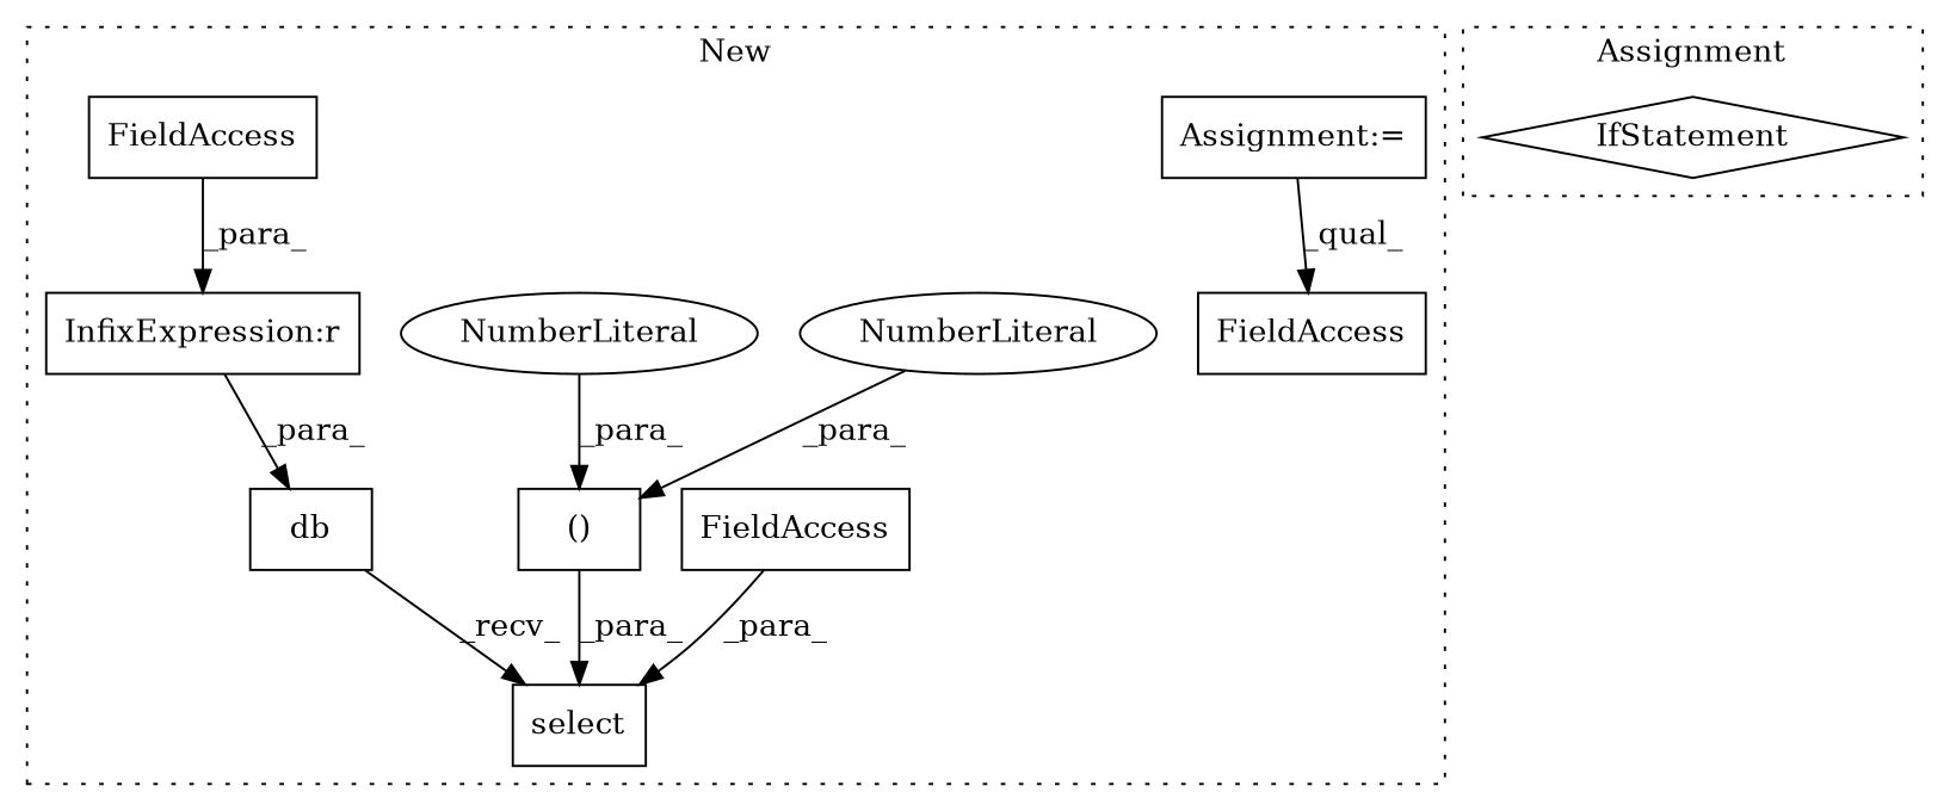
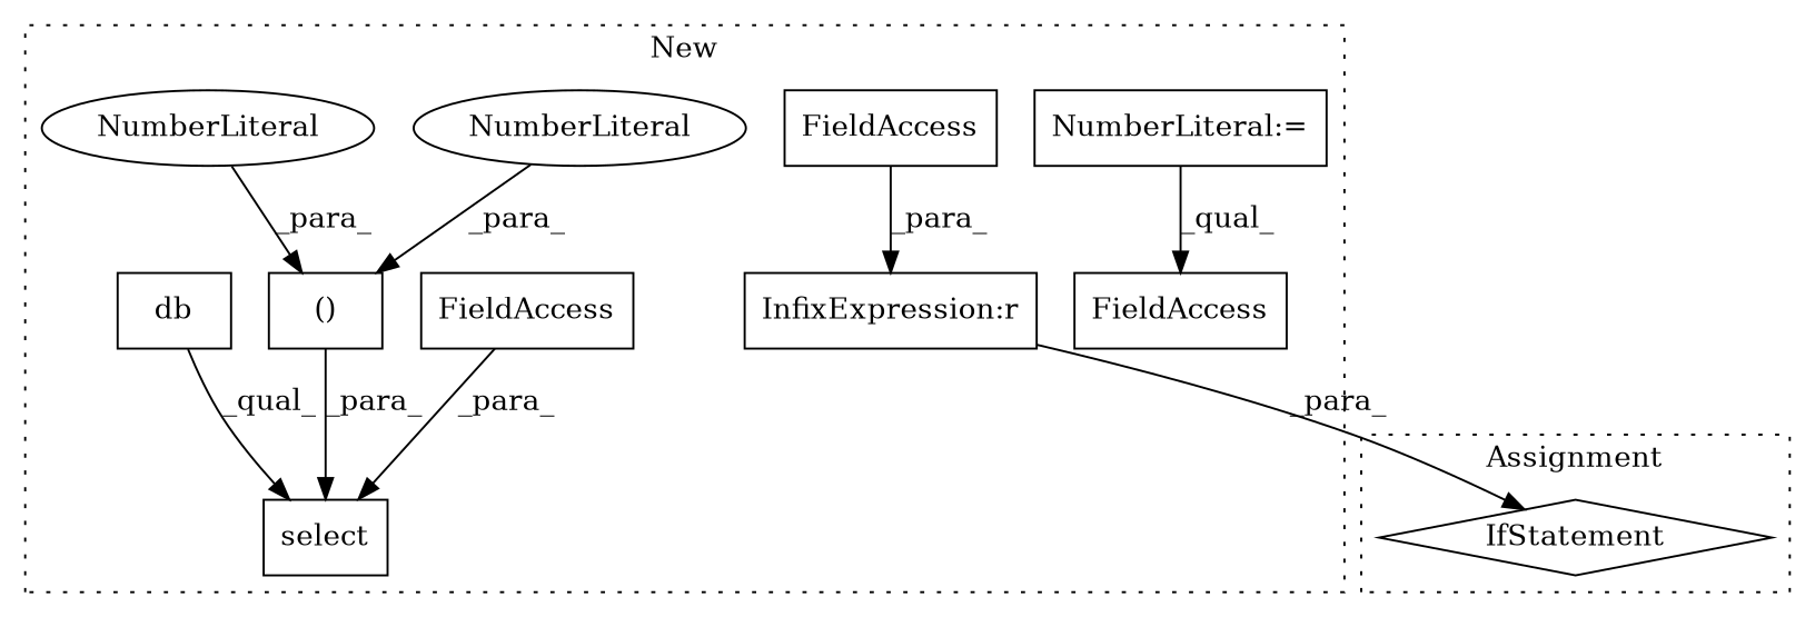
  digraph {
    node [a=22 l=1 s=12357 shape=box]
-   n1 [a=7 label="Assignment:=" s=12284]
+   n1 [a=7 label="NumberLiteral:=" s=12284]
    n2 [l=17 label=FieldAccess s=12491]
    n3 [a=106 l=15 label="()"]
    n4 [a=32 l="7,2" label=select s="12323,12372"]
    n5 [l=15 label=FieldAccess s=12330]
    n6 [a=34 label=NumberLiteral s=12371 shape=ellipse]
    n7 [a=34 label=NumberLiteral shape=ellipse]
    n8 [a=32 l="3,1" label=db s="12285,12321"]
    n9 [a=27 l=4 label="InfixExpression:r" s=12297]
    n10 [l=20 label=FieldAccess s=12301]
    n11 [a=25 l="4,2" label=IfStatement s="12032,12041" shape=diamond]
    subgraph cluster_1 {
      label=New
      style=dotted
      n1
      n2
      n3
      n4
      n5
      n6
      n7
      n8
      n9
      n10
    }
    subgraph cluster_2 {
      label=Assignment
      style=dotted
      n11
    }
    n1 -> n2 [label=_qual_]
    n3 -> n4 [label=_para_]
    n5 -> n4 [label=_para_]
    n6 -> n3 [label=_para_]
    n7 -> n3 [label=_para_]
-   n8 -> n4 [label=_recv_]
-   n9 -> n8 [label=_para_]
+   n8 -> n4 [label=_qual_]
+   n9 -> n11 [label=_para_]
    n10 -> n9 [label=_para_]
  }
